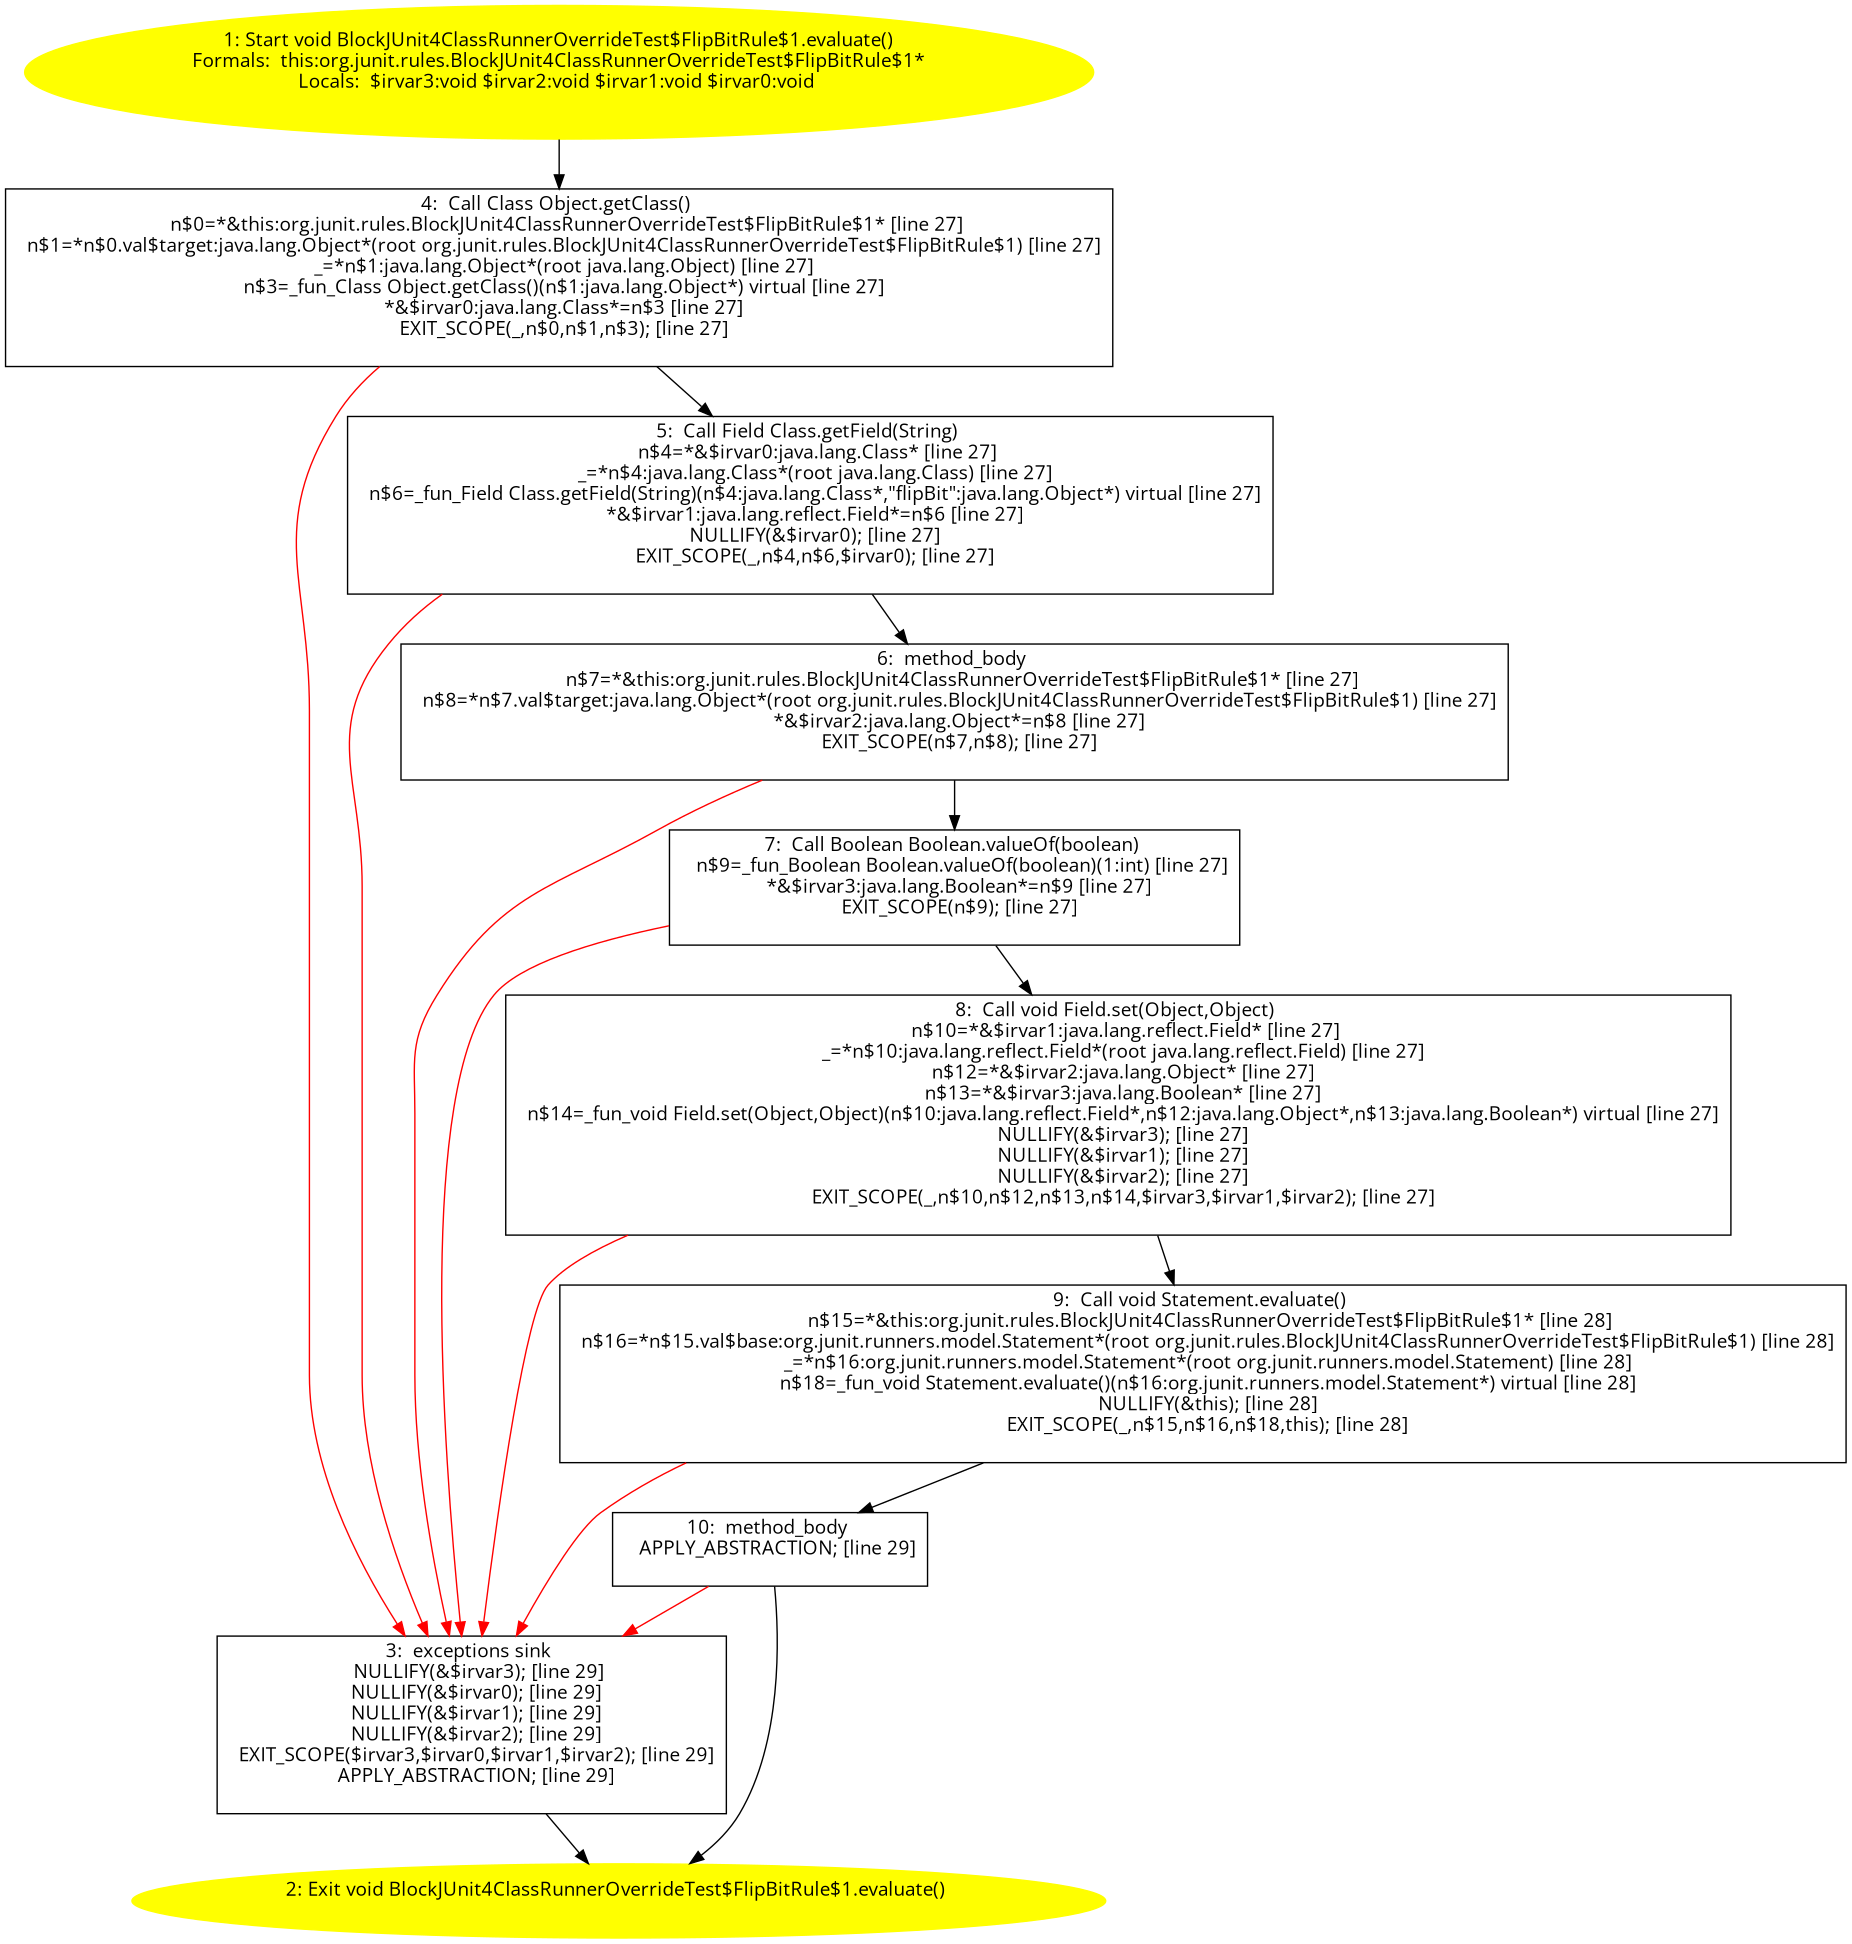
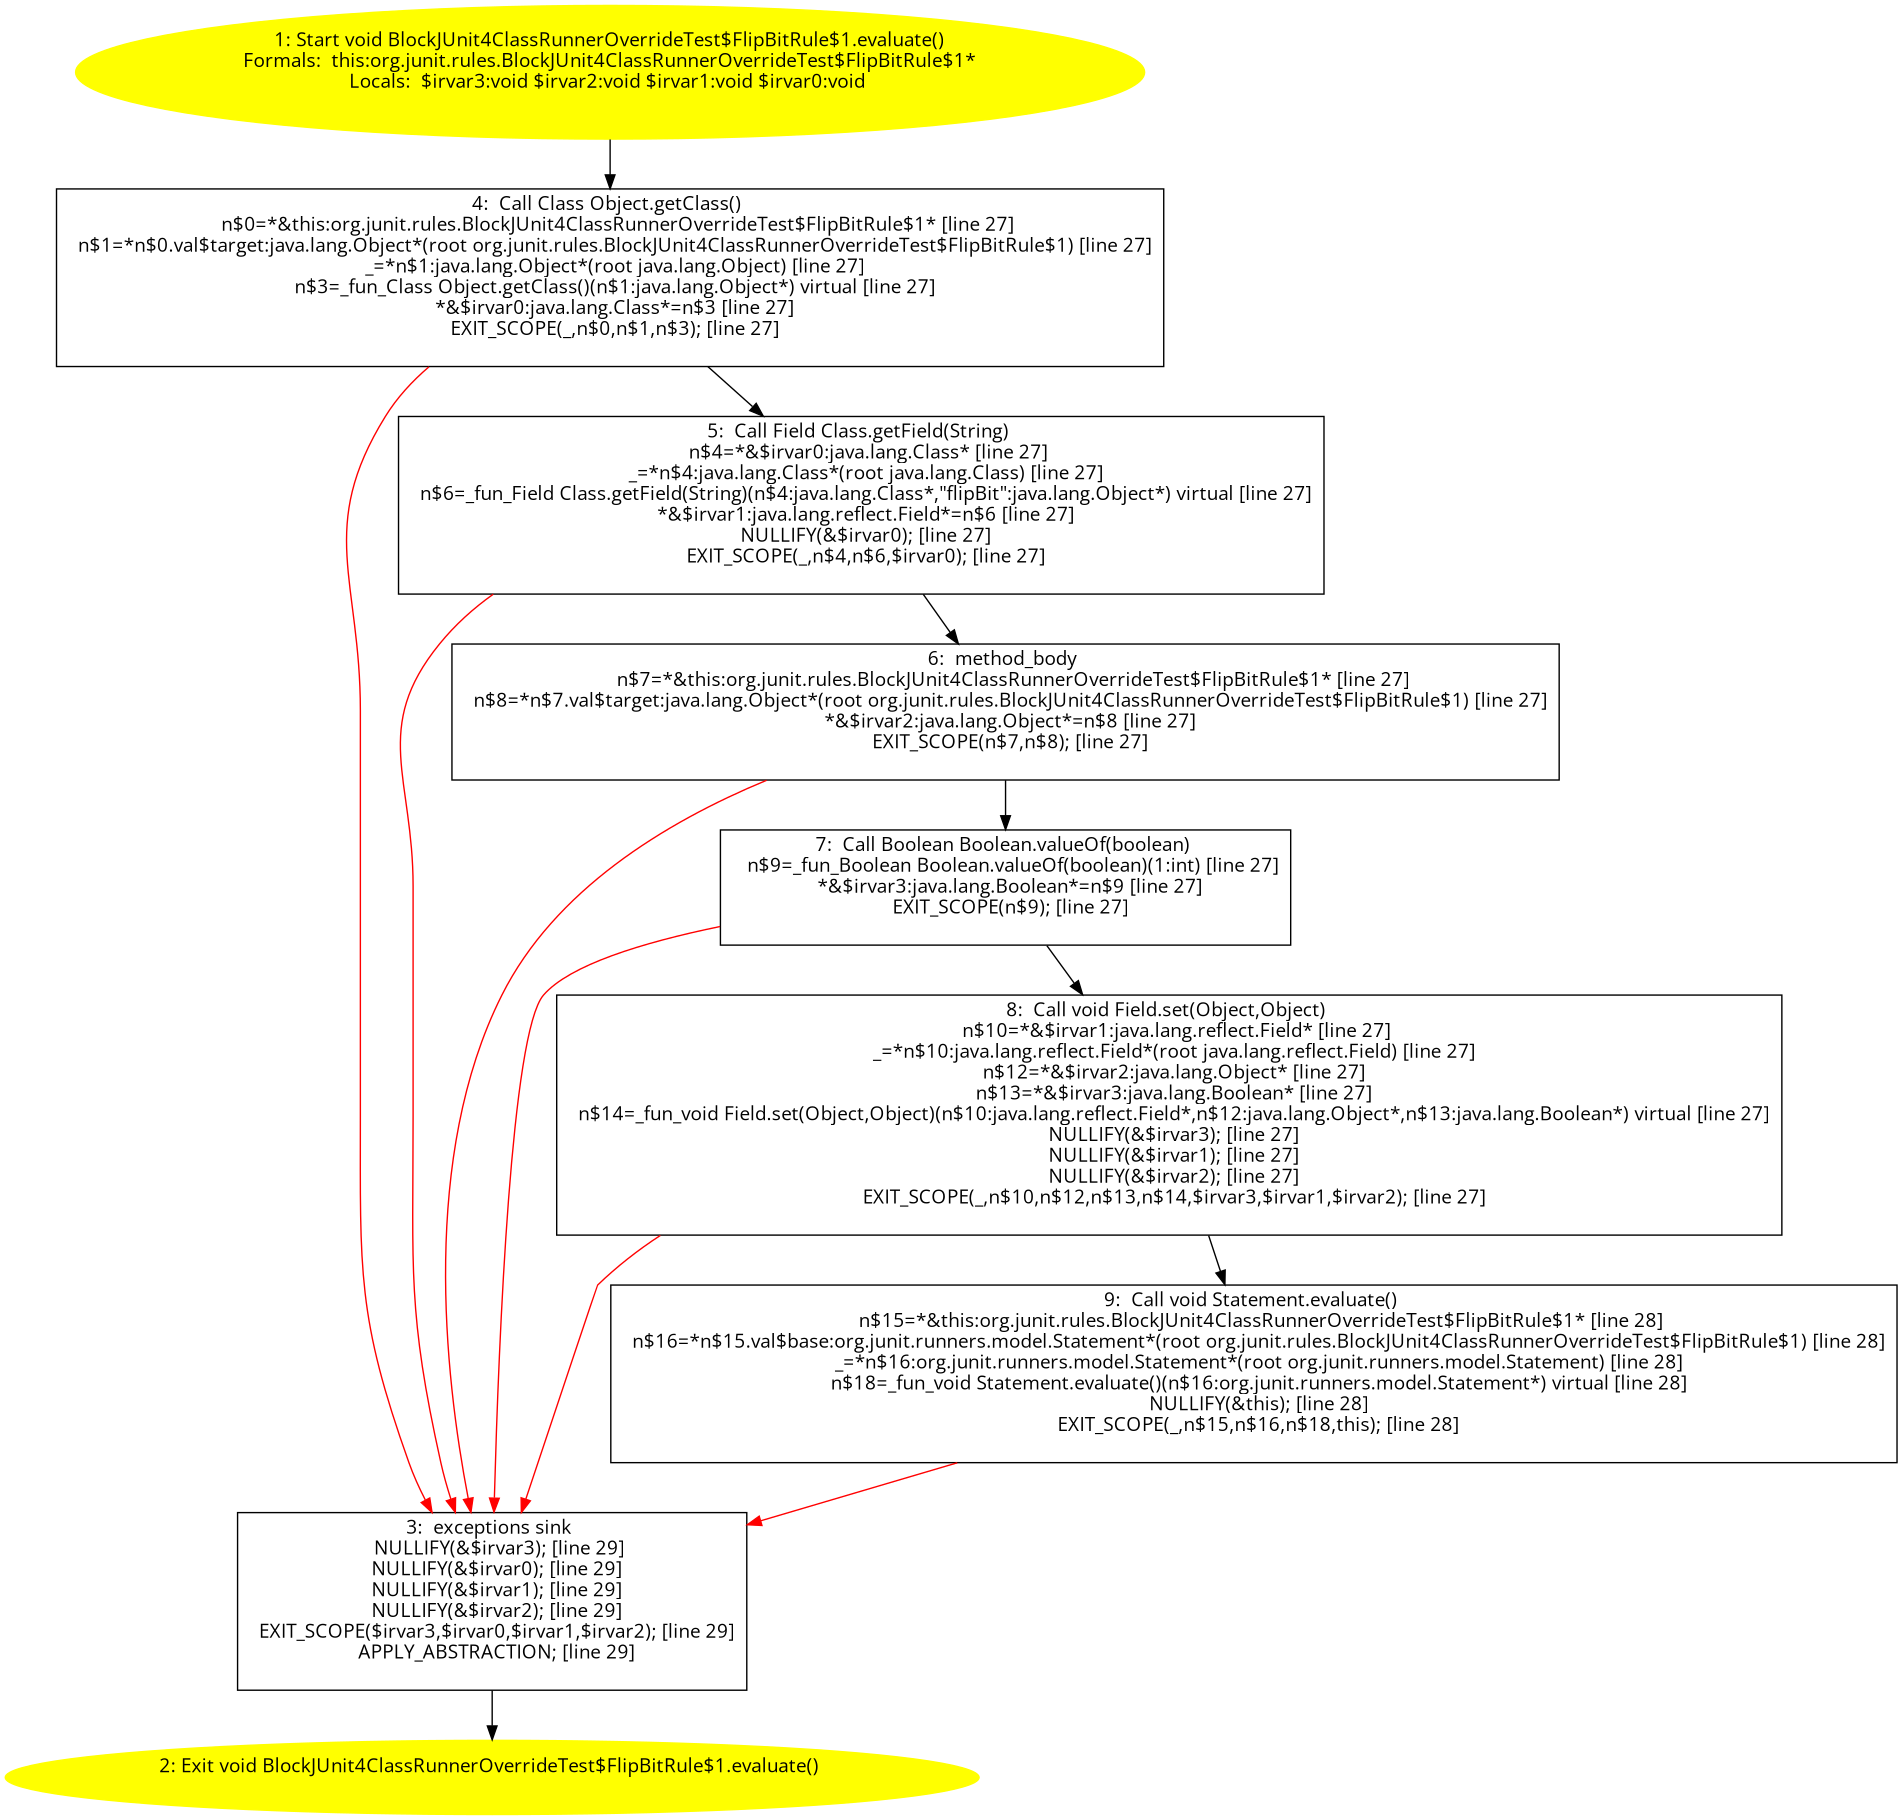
  digraph {
    fontname="Open Sans"
    node [fontname="Open Sans" shape=box]
    edge [fontname="Open Sans"]
    n1 [color=yellow label="1: Start void BlockJUnit4ClassRunnerOverrideTest$FlipBitRule$1.evaluate()\nFormals:  this:org.junit.rules.BlockJUnit4ClassRunnerOverrideTest$FlipBitRule$1*\nLocals:  $irvar3:void $irvar2:void $irvar1:void $irvar0:void \n  " style=filled shape=""]
    n2 [label="4:  Call Class Object.getClass() \n   n$0=*&this:org.junit.rules.BlockJUnit4ClassRunnerOverrideTest$FlipBitRule$1* [line 27]\n  n$1=*n$0.val$target:java.lang.Object*(root org.junit.rules.BlockJUnit4ClassRunnerOverrideTest$FlipBitRule$1) [line 27]\n  _=*n$1:java.lang.Object*(root java.lang.Object) [line 27]\n  n$3=_fun_Class Object.getClass()(n$1:java.lang.Object*) virtual [line 27]\n  *&$irvar0:java.lang.Class*=n$3 [line 27]\n  EXIT_SCOPE(_,n$0,n$1,n$3); [line 27]\n "]
    n3 [label="3:  exceptions sink \n   NULLIFY(&$irvar3); [line 29]\n  NULLIFY(&$irvar0); [line 29]\n  NULLIFY(&$irvar1); [line 29]\n  NULLIFY(&$irvar2); [line 29]\n  EXIT_SCOPE($irvar3,$irvar0,$irvar1,$irvar2); [line 29]\n  APPLY_ABSTRACTION; [line 29]\n "]
    n4 [label="5:  Call Field Class.getField(String) \n   n$4=*&$irvar0:java.lang.Class* [line 27]\n  _=*n$4:java.lang.Class*(root java.lang.Class) [line 27]\n  n$6=_fun_Field Class.getField(String)(n$4:java.lang.Class*,\"flipBit\":java.lang.Object*) virtual [line 27]\n  *&$irvar1:java.lang.reflect.Field*=n$6 [line 27]\n  NULLIFY(&$irvar0); [line 27]\n  EXIT_SCOPE(_,n$4,n$6,$irvar0); [line 27]\n "]
    n5 [color=yellow label="2: Exit void BlockJUnit4ClassRunnerOverrideTest$FlipBitRule$1.evaluate() \n  " style=filled shape=""]
    n6 [label="6:  method_body \n   n$7=*&this:org.junit.rules.BlockJUnit4ClassRunnerOverrideTest$FlipBitRule$1* [line 27]\n  n$8=*n$7.val$target:java.lang.Object*(root org.junit.rules.BlockJUnit4ClassRunnerOverrideTest$FlipBitRule$1) [line 27]\n  *&$irvar2:java.lang.Object*=n$8 [line 27]\n  EXIT_SCOPE(n$7,n$8); [line 27]\n "]
    n7 [label="7:  Call Boolean Boolean.valueOf(boolean) \n   n$9=_fun_Boolean Boolean.valueOf(boolean)(1:int) [line 27]\n  *&$irvar3:java.lang.Boolean*=n$9 [line 27]\n  EXIT_SCOPE(n$9); [line 27]\n "]
    n8 [label="8:  Call void Field.set(Object,Object) \n   n$10=*&$irvar1:java.lang.reflect.Field* [line 27]\n  _=*n$10:java.lang.reflect.Field*(root java.lang.reflect.Field) [line 27]\n  n$12=*&$irvar2:java.lang.Object* [line 27]\n  n$13=*&$irvar3:java.lang.Boolean* [line 27]\n  n$14=_fun_void Field.set(Object,Object)(n$10:java.lang.reflect.Field*,n$12:java.lang.Object*,n$13:java.lang.Boolean*) virtual [line 27]\n  NULLIFY(&$irvar3); [line 27]\n  NULLIFY(&$irvar1); [line 27]\n  NULLIFY(&$irvar2); [line 27]\n  EXIT_SCOPE(_,n$10,n$12,n$13,n$14,$irvar3,$irvar1,$irvar2); [line 27]\n "]
    n9 [label="9:  Call void Statement.evaluate() \n   n$15=*&this:org.junit.rules.BlockJUnit4ClassRunnerOverrideTest$FlipBitRule$1* [line 28]\n  n$16=*n$15.val$base:org.junit.runners.model.Statement*(root org.junit.rules.BlockJUnit4ClassRunnerOverrideTest$FlipBitRule$1) [line 28]\n  _=*n$16:org.junit.runners.model.Statement*(root org.junit.runners.model.Statement) [line 28]\n  n$18=_fun_void Statement.evaluate()(n$16:org.junit.runners.model.Statement*) virtual [line 28]\n  NULLIFY(&this); [line 28]\n  EXIT_SCOPE(_,n$15,n$16,n$18,this); [line 28]\n "]
-   n10 [label="10:  method_body \n   APPLY_ABSTRACTION; [line 29]\n "]
    n1 -> n2
    n2 -> n3 [color=red]
    n2 -> n4
    n3 -> n5
    n4 -> n3 [color=red]
    n4 -> n6
    n6 -> n3 [color=red]
    n6 -> n7
    n7 -> n3 [color=red]
    n7 -> n8
    n8 -> n3 [color=red]
    n8 -> n9
    n9 -> n3 [color=red]
-   n9 -> n10
-   n10 -> n3 [color=red]
-   n10 -> n5
  }
